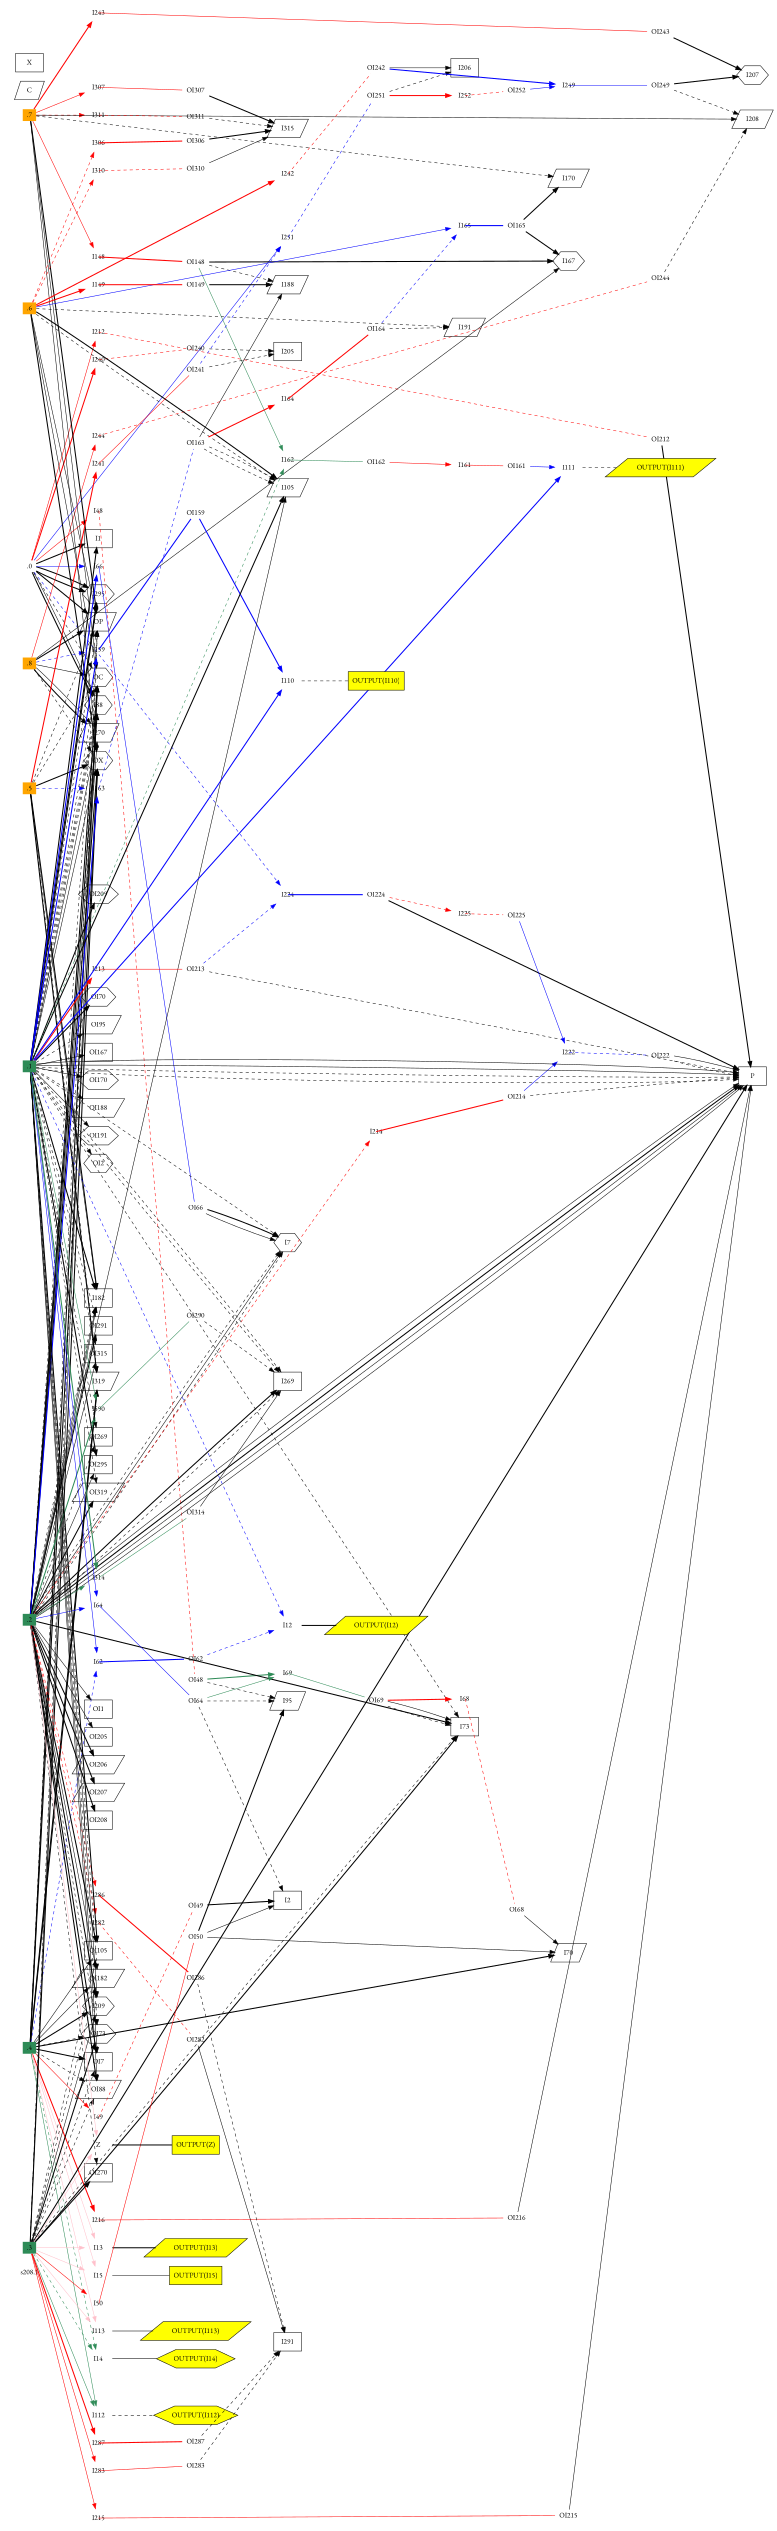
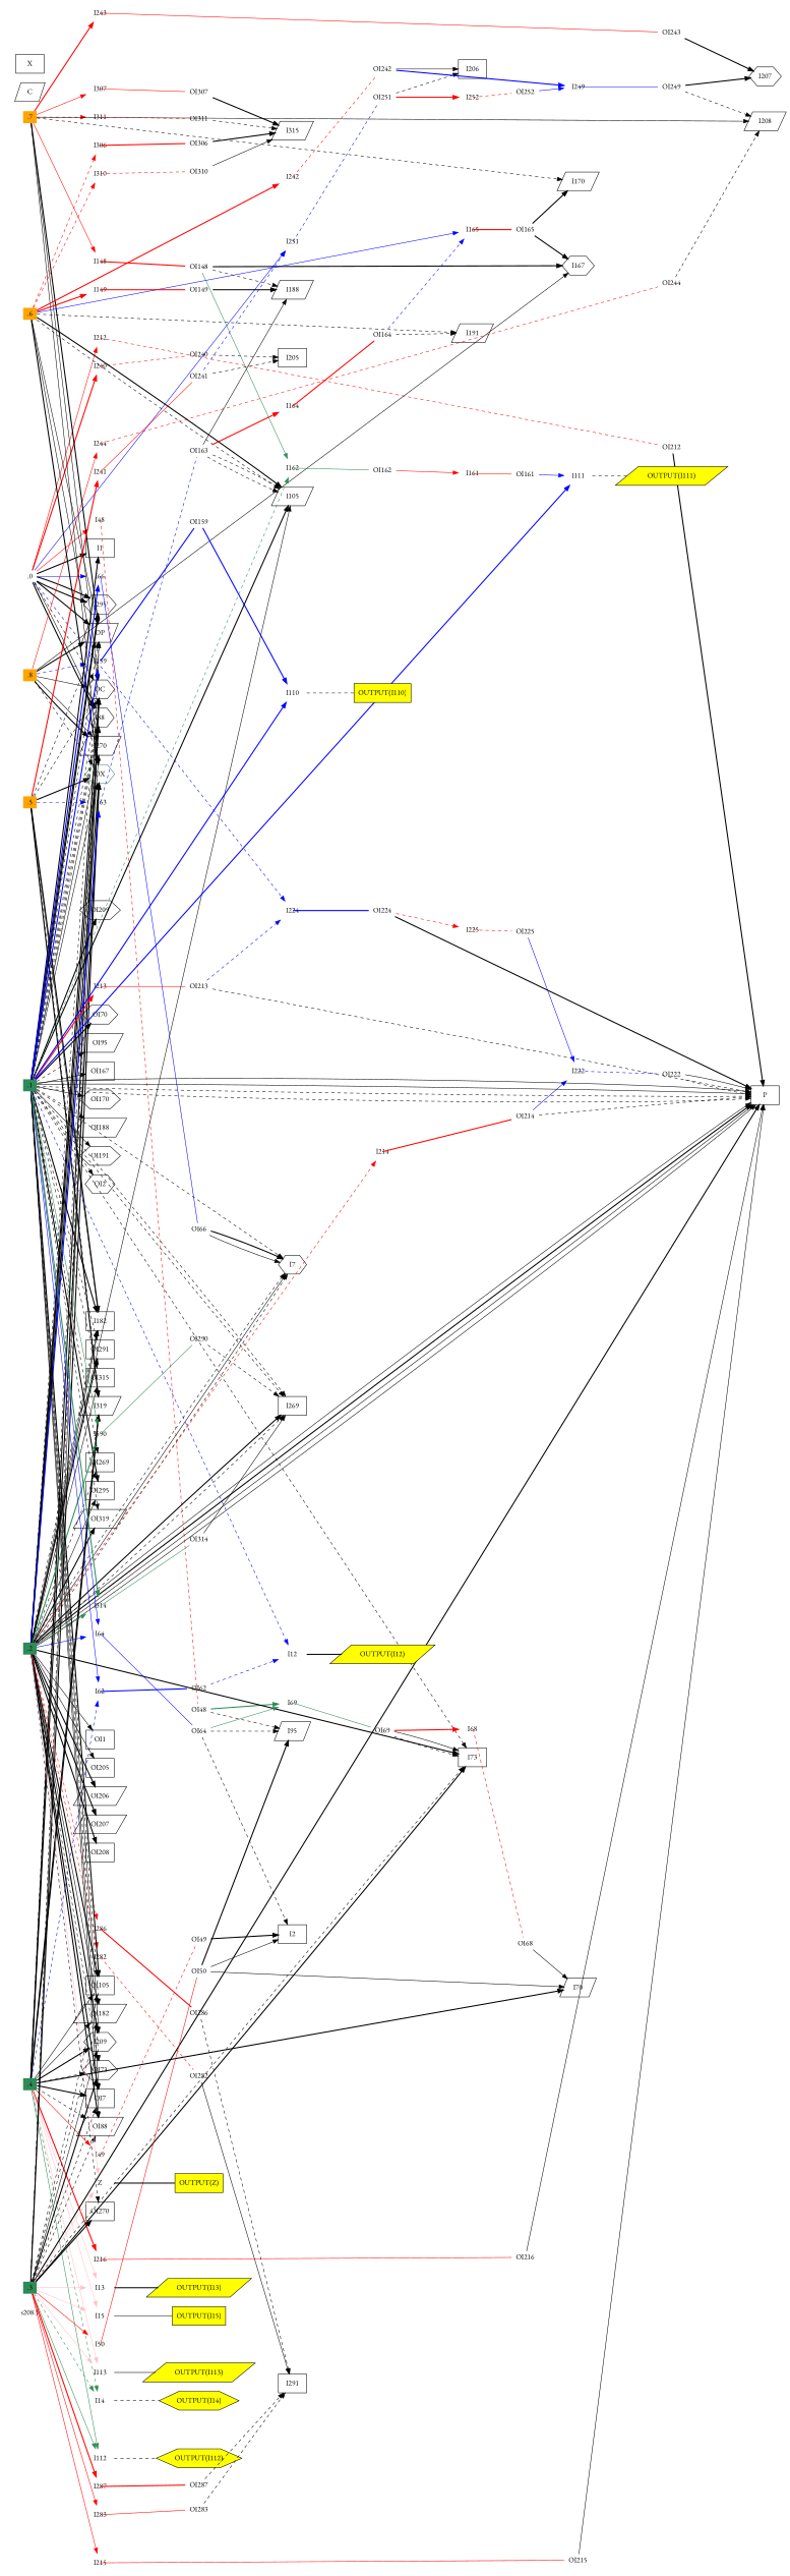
  digraph {
    fontname="EB Garamond"
    rankdir=LR
    splines=false
    node [fontname="EB Garamond" shape=none]
    edge [fontname="EB Garamond" style=dashed]
    "s208.1" [color=invis shape=parallelogram]
    .0 [arrowhead=none fillcolor=white fixedsize=false height=0 style=filled width=0]
    OP [shape=parallelogram]
    OC [shape=hexagon]
    I88 [shape=hexagon]
    n6 [fillcolor=red label=I48]
    n7 [fillcolor=red label=I212]
    n8 [fillcolor=red label=I240]
    I1 [shape=box]
    I295 [shape=hexagon]
    n11 [fillcolor=blue label=I66]
    n12 [fillcolor=blue label=I224]
    n13 [fillcolor=blue label=I251]
    OI48 [fixedsize=false height=0 width=0]
    OI212 [fixedsize=false height=0 width=0]
    OI240 [fixedsize=false height=0 width=0]
    OI66 [fixedsize=false height=0 width=0]
    OI224 [fixedsize=false height=0 width=0]
    OI251 [fixedsize=false height=0 width=0]
    C [shape=parallelogram]
    .8 [arrowhead=none color=orange fillcolor=orange fixedsize=false height=0 style=filled tailclip=false width=0]
-   OX [shape=hexagon]
+   OX [shape=hexagon color=seagreen]
    n23 [fillcolor=red label=I244]
    I270 [shape=parallelogram]
    I167 [shape=hexagon]
    n26 [fillcolor=blue label=I159]
    OI244 [fixedsize=false height=0 width=0]
    OI159 [fixedsize=false height=0 width=0]
    .7 [arrowhead=none color=orange fillcolor=orange fixedsize=false height=0 style=filled tailclip=false width=0]
    n30 [fillcolor=red label=I148]
    n31 [fillcolor=red label=I243]
    n32 [fillcolor=red label=I307]
    n33 [fillcolor=red label=I311]
    I170 [shape=parallelogram]
    I208 [shape=parallelogram]
    OI148 [fixedsize=false height=0 width=0]
    OI243 [fixedsize=false height=0 width=0]
    OI307 [fixedsize=false height=0 width=0]
    OI311 [fixedsize=false height=0 width=0]
    .6 [arrowhead=none color=orange fillcolor=orange fixedsize=false height=0 style=filled tailclip=false width=0]
    I105 [shape=parallelogram]
    n42 [fillcolor=red label=I149]
    n43 [fillcolor=red label=I242]
    n44 [fillcolor=red label=I306]
    n45 [fillcolor=red label=I310]
    I191 [shape=parallelogram]
    n47 [fillcolor=blue label=I165]
    OI149 [fixedsize=false height=0 width=0]
    OI242 [fixedsize=false height=0 width=0]
    OI306 [fixedsize=false height=0 width=0]
    OI310 [fixedsize=false height=0 width=0]
    OI165 [fixedsize=false height=0 width=0]
    .5 [arrowhead=none color=orange fillcolor=orange fixedsize=false height=0 style=filled tailclip=false width=0]
    I182 [shape=box]
    n55 [fillcolor=red label=I241]
    I319 [shape=parallelogram]
    n57 [fillcolor=blue label=I163]
    OI241 [fixedsize=false height=0 width=0]
    OI163 [fixedsize=false height=0 width=0]
    .4 [arrowhead=none color=seagreen fillcolor=seagreen fixedsize=false height=0 style=filled tailclip=false width=0]
    OI73 [shape=hexagon]
    OI7 [shape=box]
    OI88 [shape=parallelogram]
    n64 [fillcolor=red label=I49]
    OI105 [shape=box]
    OI182 [shape=parallelogram]
    n67 [fillcolor=red label=I216]
    I70 [shape=parallelogram]
    n69 [fillcolor=pink label=I13]
    n70 [fillcolor=pink label=I15]
    n71 [fillcolor=pink label=I113]
    n72 [fillcolor=blue label=I62]
    n73 [fillcolor=seagreen label=I14]
    n74 [fillcolor=seagreen label=I112]
    I209 [shape=hexagon]
    OI49 [fixedsize=false height=0 width=0]
    OI216 [fixedsize=false height=0 width=0]
    n78 [fillcolor=yellow label="OUTPUT(I13)" shape=parallelogram style=filled]
    n79 [fillcolor=yellow label="OUTPUT(I15)" shape=box style=filled]
    n80 [fillcolor=yellow label="OUTPUT(I113)" shape=parallelogram style=filled]
    OI62 [fixedsize=false height=0 width=0]
    n82 [fillcolor=yellow label="OUTPUT(I14)" shape=hexagon style=filled]
    n83 [fillcolor=yellow label="OUTPUT(I112)" shape=hexagon style=filled]
    .3 [arrowhead=none color=seagreen fillcolor=seagreen fixedsize=false height=0 style=filled tailclip=false width=0]
    P [shape=box]
    I73 [shape=box]
    n87 [fillcolor=red label=I50]
    n88 [fillcolor=red label=I215]
    n89 [fillcolor=red label=I283]
    n90 [fillcolor=red label=I287]
    OI270 [shape=box]
    n92 [fillcolor=pink label=Z]
    OI50 [fixedsize=false height=0 width=0]
    OI215 [fixedsize=false height=0 width=0]
    OI283 [fixedsize=false height=0 width=0]
    OI287 [fixedsize=false height=0 width=0]
    n97 [fillcolor=yellow label="OUTPUT(Z)" shape=box style=filled]
    .2 [arrowhead=none color=seagreen fillcolor=seagreen fixedsize=false height=0 style=filled tailclip=false width=0]
    I7 [shape=hexagon]
    OI1 [shape=box]
    n101 [fillcolor=red label=I214]
    n102 [fillcolor=red label=I282]
    n103 [fillcolor=red label=I286]
    OI205 [shape=box]
    OI206 [shape=parallelogram]
    OI207 [shape=parallelogram]
    OI208 [shape=box]
    OI295 [shape=box]
    OI319 [shape=parallelogram]
    OI291 [shape=box]
    OI315 [shape=box]
    OI269 [shape=box]
    n113 [fillcolor=blue label=I64]
    I269 [shape=box]
    n115 [fillcolor=seagreen label=I590]
    n116 [fillcolor=seagreen label=I314]
    OI214 [fixedsize=false height=0 width=0]
    OI282 [fixedsize=false height=0 width=0]
    OI286 [fixedsize=false height=0 width=0]
    OI64 [fixedsize=false height=0 width=0]
    OI290 [fixedsize=false height=0 width=0]
    OI314 [fixedsize=false height=0 width=0]
    .1 [arrowhead=none color=seagreen fillcolor=seagreen fixedsize=false height=0 style=filled tailclip=false width=0]
    n124 [fillcolor=red label=I213]
    OI191 [shape=hexagon]
    OI2 [shape=hexagon]
    OI209 [shape=hexagon]
    OI70 [shape=hexagon]
    OI95 [shape=parallelogram]
    OI167 [shape=box]
    OI170 [shape=hexagon]
    OI188 [shape=parallelogram]
    n133 [fillcolor=blue label=I12]
    n134 [fillcolor=blue label=I110]
    n135 [fillcolor=blue label=I111]
    n136 [fillcolor=seagreen label=I162]
    OI213 [fixedsize=false height=0 width=0]
    n138 [fillcolor=yellow label="OUTPUT(I12)" shape=parallelogram style=filled]
    n139 [fillcolor=yellow label="OUTPUT(I110)" shape=box style=filled]
    n140 [fillcolor=yellow label="OUTPUT(I111)" shape=parallelogram style=filled]
    OI162 [fixedsize=false height=0 width=0]
    X [shape=box]
    OI69 [fixedsize=false height=0 width=0]
    n144 [fillcolor=red label=I68]
    OI68 [fixedsize=false height=0 width=0]
    I95 [shape=parallelogram]
    n147 [fillcolor=seagreen label=I69]
    I2 [shape=box]
    n149 [fillcolor=red label=I164]
    I188 [shape=parallelogram]
    OI164 [fixedsize=false height=0 width=0]
    n152 [fillcolor=red label=I161]
    OI161 [fixedsize=false height=0 width=0]
    n154 [fillcolor=blue label=I222]
    OI222 [fixedsize=false height=0 width=0]
    n156 [fillcolor=red label=I225]
    OI225 [fixedsize=false height=0 width=0]
    I205 [shape=box]
    n159 [fillcolor=blue label=I249]
    I206 [shape=box]
    OI249 [fixedsize=false height=0 width=0]
    I207 [shape=hexagon]
    n163 [fillcolor=red label=I252]
    OI252 [fixedsize=false height=0 width=0]
    I291 [shape=box]
    I315 [shape=parallelogram]
    .0 -> OP [style=bold]
    .0 -> OC
    .0 -> I88 [style=bold]
    .0 -> I88 [style=solid]
    .0 -> n6 [color=red style=solid]
    .0 -> n7 [color=red style=solid]
    .0 -> n8 [color=red style=bold]
    .0 -> I1 [style=bold]
    .0 -> I295 [style=bold]
    .0 -> I295 [style=bold]
    .0 -> n11 [color=blue style=solid]
    .0 -> n12 [color=blue]
    .0 -> n13 [color=blue style=solid]
    n6 -> OI48 [arrowhead=none color=red tailclip=false]
    n7 -> OI212 [arrowhead=none color=red tailclip=false]
    n8 -> OI240 [arrowhead=none color=red tailclip=false]
    n11 -> OI66 [arrowhead=none color=blue style=solid tailclip=false]
    n12 -> OI224 [arrowhead=none color=blue style=bold tailclip=false]
    n13 -> OI251 [arrowhead=none color=blue tailclip=false]
    OI48 -> I95
    OI48 -> n147 [color=seagreen style=bold]
    OI212 -> P [style=bold]
    OI240 -> I205
    OI66 -> I7 [style=solid]
    OI66 -> I7 [style=bold]
    OI224 -> P [style=bold]
    OI224 -> n156 [color=red]
    OI251 -> I206
    OI251 -> n163 [color=red style=bold]
    .8 -> OP [style=bold]
    .8 -> OC [style=solid]
    .8 -> OX
    .8 -> n23 [color=red style=solid]
    .8 -> I270 [style=bold]
    .8 -> I270 [style=solid]
    .8 -> I167 [style=solid]
    .8 -> n26 [color=blue]
    n23 -> OI244 [arrowhead=none color=red tailclip=false]
    n26 -> OI159 [arrowhead=none color=blue style=bold tailclip=false]
    OI244 -> I208
    OI159 -> n134 [color=blue style=bold]
    .7 -> OP [style=bold]
    .7 -> OC [style=solid]
    .7 -> OX [style=solid]
    .7 -> n30 [color=red style=solid]
    .7 -> n31 [color=red style=bold]
    .7 -> n32 [color=red style=solid]
    .7 -> n33 [color=red]
    .7 -> I170
    .7 -> I208 [style=solid]
    n30 -> OI148 [arrowhead=none color=red style=bold tailclip=false]
    n31 -> OI243 [arrowhead=none color=red style=solid tailclip=false]
    n32 -> OI307 [arrowhead=none color=red style=solid tailclip=false]
    n33 -> OI311 [arrowhead=none color=red tailclip=false]
    OI148 -> I167 [style=bold]
    OI148 -> n136 [color=seagreen style=solid]
    OI148 -> I188
    OI243 -> I207 [style=bold]
    OI307 -> I315 [style=bold]
    OI311 -> I315
    .6 -> OP [style=solid]
    .6 -> OC [style=solid]
    .6 -> OX [style=bold]
    .6 -> I105
    .6 -> I105 [style=bold]
    .6 -> n42 [color=red style=bold]
    .6 -> n43 [color=red style=bold]
    .6 -> n44 [color=red]
    .6 -> n45 [color=red]
    .6 -> I191
    .6 -> n47 [color=blue style=solid]
    n42 -> OI149 [arrowhead=none color=red style=bold tailclip=false]
    n43 -> OI242 [arrowhead=none color=red tailclip=false]
    n44 -> OI306 [arrowhead=none color=red style=bold tailclip=false]
    n45 -> OI310 [arrowhead=none color=red tailclip=false]
-   n47 -> OI165 [arrowhead=none color=blue style=bold tailclip=false]
+   n47 -> OI165 [arrowhead=none color=red style=bold tailclip=false]
    OI149 -> I188 [style=bold]
    OI242 -> n159 [color=blue style=bold]
    OI242 -> I206 [style=solid]
    OI306 -> I315 [style=bold]
    OI310 -> I315 [style=solid]
    OI165 -> I167 [style=bold]
    OI165 -> I170 [style=bold]
    .5 -> OP
    .5 -> OC
    .5 -> OX [style=bold]
    .5 -> I182 [style=solid]
    .5 -> I182 [style=bold]
    .5 -> n55 [color=red style=bold]
    .5 -> I319 [style=bold]
    .5 -> I319
    .5 -> n57 [color=blue]
    n55 -> OI241 [arrowhead=none color=red style=solid tailclip=false]
    n57 -> OI163 [arrowhead=none color=blue tailclip=false]
    OI241 -> n13 [color=blue]
    OI241 -> I205
    OI163 -> I105
    OI163 -> I105
    OI163 -> n149 [color=red style=bold]
    OI163 -> I188 [style=solid]
    .4 -> OP
    .4 -> OC [style=bold]
    .4 -> OX [style=bold]
    .4 -> I319 [style=bold]
    .4 -> I319 [style=bold]
    .4 -> OI73
    .4 -> OI7 [style=bold]
    .4 -> OI88
    .4 -> n64 [color=red style=solid]
    .4 -> OI105 [style=solid]
    .4 -> OI182 [style=solid]
    .4 -> n67 [color=red style=bold]
    .4 -> I70 [style=bold]
    .4 -> n69 [color=pink style=""]
    .4 -> n70 [color=pink style=""]
    .4 -> n71 [color=pink style=""]
    .4 -> n72 [color=blue]
    .4 -> n73 [color=seagreen]
    .4 -> n74 [color=seagreen style=solid]
    .4 -> I209 [style=bold]
    n64 -> OI49 [arrowhead=none color=red tailclip=false]
    n67 -> OI216 [arrowhead=none color=red style=solid tailclip=false]
    n69 -> n78 [arrowhead=none color=black style=bold]
    n70 -> n79 [arrowhead=none color=black style=solid]
    n71 -> n80 [arrowhead=none color=black style=solid]
    n72 -> OI62 [arrowhead=none color=blue style=bold tailclip=false]
-   n73 -> n82 [arrowhead=none color=black style=solid]
+   n73 -> n82 [arrowhead=none color=black]
    n74 -> n83 [arrowhead=none color=black]
    OI49 -> I2 [style=bold]
    OI216 -> P [style=solid]
    OI62 -> n133 [color=blue]
    .3 -> OP
    .3 -> OC [style=solid]
    .3 -> OX [style=bold]
    .3 -> OI73 [style=bold]
    .3 -> OI7
    .3 -> OI88
    .3 -> OI105
    .3 -> OI182
    .3 -> n69 [color=pink style=""]
    .3 -> n70 [color=pink style=""]
    .3 -> n71 [color=pink style=""]
    .3 -> n73 [color=seagreen]
    .3 -> n74 [color=seagreen style=solid]
    .3 -> I209 [style=solid]
    .3 -> P [style=bold]
    .3 -> I73 [style=bold]
    .3 -> I73
    .3 -> n87 [color=red style=solid]
    .3 -> n88 [color=red style=solid]
    .3 -> n89 [color=red style=solid]
    .3 -> n90 [color=red style=bold]
    .3 -> OI270 [style=bold]
    .3 -> n92 [color=pink style=""]
    n87 -> OI50 [arrowhead=none color=red style=solid tailclip=false]
    n88 -> OI215 [arrowhead=none color=red style=solid tailclip=false]
    n89 -> OI283 [arrowhead=none color=red style=solid tailclip=false]
    n90 -> OI287 [arrowhead=none color=red style=bold tailclip=false]
    n92 -> n97 [arrowhead=none color=black style=bold]
    OI50 -> I70 [style=solid]
    OI50 -> I95 [style=bold]
    OI50 -> I2 [style=solid]
    OI215 -> P [style=solid]
    OI283 -> I291
    OI287 -> I291
    .2 -> OP
    .2 -> OC [style=bold]
    .2 -> I88 [style=bold]
    .2 -> OX [style=bold]
    .2 -> I270 [style=solid]
    .2 -> I105 [style=solid]
    .2 -> I182 [style=solid]
    .2 -> I182 [style=solid]
    .2 -> I182
    .2 -> n57 [color=blue style=bold]
    .2 -> OI73
    .2 -> OI7 [style=bold]
    .2 -> OI88 [style=bold]
    .2 -> OI105 [style=bold]
    .2 -> OI182 [style=solid]
    .2 -> I209 [style=bold]
    .2 -> P [style=solid]
    .2 -> P [style=solid]
    .2 -> P [style=bold]
    .2 -> P [style=solid]
    .2 -> I73 [style=bold]
    .2 -> OI270
    .2 -> n92 [color=pink style=""]
    .2 -> I7
    .2 -> I7 [style=solid]
    .2 -> I7
    .2 -> OI1 [style=solid]
    .2 -> n101 [color=red]
    .2 -> n102 [color=red]
    .2 -> n103 [color=red]
    .2 -> OI205 [style=solid]
    .2 -> OI206 [style=bold]
    .2 -> OI207 [style=bold]
    .2 -> OI208 [style=bold]
    .2 -> OI295 [style=solid]
    .2 -> OI319 [style=bold]
    .2 -> OI291 [style=bold]
    .2 -> OI315 [style=solid]
    .2 -> OI269
    .2 -> n113 [color=blue style=solid]
    .2 -> I269
    .2 -> I269 [style=bold]
    .2 -> n115 [color=seagreen style=bold]
    .2 -> n116 [color=seagreen style=solid]
    n101 -> OI214 [arrowhead=none color=red style=bold tailclip=false]
    n102 -> OI282 [arrowhead=none color=red tailclip=false]
    n103 -> OI286 [arrowhead=none color=red style=bold tailclip=false]
    n113 -> OI64 [arrowhead=none color=blue style=solid tailclip=false]
    n115 -> OI290 [arrowhead=none color=seagreen style=solid tailclip=false]
    n116 -> OI314 [arrowhead=none color=seagreen style=solid tailclip=false]
    OI214 -> P
    OI214 -> n154 [color=blue style=solid]
    OI282 -> I291 [style=solid]
    OI286 -> I291
    OI64 -> I95
    OI64 -> n147 [color=seagreen style=solid]
    OI64 -> I2
    OI290 -> I269
    OI314 -> I269 [style=solid]
    .1 -> OP
    .1 -> OC
    .1 -> I88
    .1 -> I88
    .1 -> I88
    .1 -> I1 [style=bold]
    .1 -> I295 [style=bold]
    .1 -> I295 [style=bold]
    .1 -> n11 [color=blue style=bold]
    .1 -> OX [style=solid]
    .1 -> I270 [style=solid]
    .1 -> n26 [color=blue style=bold]
    .1 -> I105 [style=bold]
    .1 -> I182 [style=bold]
    .1 -> OI73
    .1 -> OI7 [style=solid]
    .1 -> OI88 [style=solid]
    .1 -> OI105 [style=bold]
    .1 -> OI182
    .1 -> n72 [color=blue style=solid]
    .1 -> I209 [style=solid]
    .1 -> P
    .1 -> P
    .1 -> P [style=solid]
    .1 -> P [style=solid]
    .1 -> I73
    .1 -> I7
    .1 -> OI295 [style=bold]
    .1 -> OI319
    .1 -> OI291
    .1 -> OI315
    .1 -> OI269
    .1 -> n113 [color=blue style=solid]
    .1 -> I269
    .1 -> I269
    .1 -> n115 [color=seagreen style=solid]
    .1 -> n116 [color=seagreen style=bold]
    .1 -> n124 [color=red style=bold]
    .1 -> OI191 [style=solid]
    .1 -> OI2
    .1 -> OI209 [style=bold]
    .1 -> OI70 [style=bold]
    .1 -> OI95
    .1 -> OI167 [style=solid]
    .1 -> OI170 [style=solid]
    .1 -> OI188
    .1 -> n133 [color=blue]
    .1 -> n134 [color=blue style=bold]
    .1 -> n135 [color=blue style=bold]
    .1 -> n136 [color=seagreen]
    n124 -> OI213 [arrowhead=none color=red style=solid tailclip=false]
    n133 -> n138 [arrowhead=none color=black style=bold]
    n134 -> n139 [arrowhead=none color=black]
    n135 -> n140 [arrowhead=none color=black]
    n136 -> OI162 [arrowhead=none color=seagreen style=solid tailclip=false]
    OI213 -> n12 [color=blue]
    OI213 -> P
    OI162 -> n152 [color=red style=solid]
    OI69 -> I73
    OI69 -> I73 [style=solid]
    OI69 -> n144 [color=red style=bold]
    n144 -> OI68 [arrowhead=none color=red tailclip=false]
    OI68 -> I70 [style=solid]
    n147 -> OI69 [arrowhead=none color=seagreen style=solid tailclip=false]
    n149 -> OI164 [arrowhead=none color=red style=bold tailclip=false]
    OI164 -> I191
    OI164 -> n47 [color=blue]
    n152 -> OI161 [arrowhead=none color=red style=solid tailclip=false]
    OI161 -> n135 [color=blue style=solid]
    n154 -> OI222 [arrowhead=none color=blue tailclip=false]
    OI222 -> P
    OI222 -> P [style=solid]
    n156 -> OI225 [arrowhead=none color=red tailclip=false]
    OI225 -> n154 [color=blue style=solid]
    n159 -> OI249 [arrowhead=none color=blue style=solid tailclip=false]
    OI249 -> I208
    OI249 -> I207 [style=bold]
    n163 -> OI252 [arrowhead=none color=red tailclip=false]
    OI252 -> n159 [color=blue style=solid]
  }
